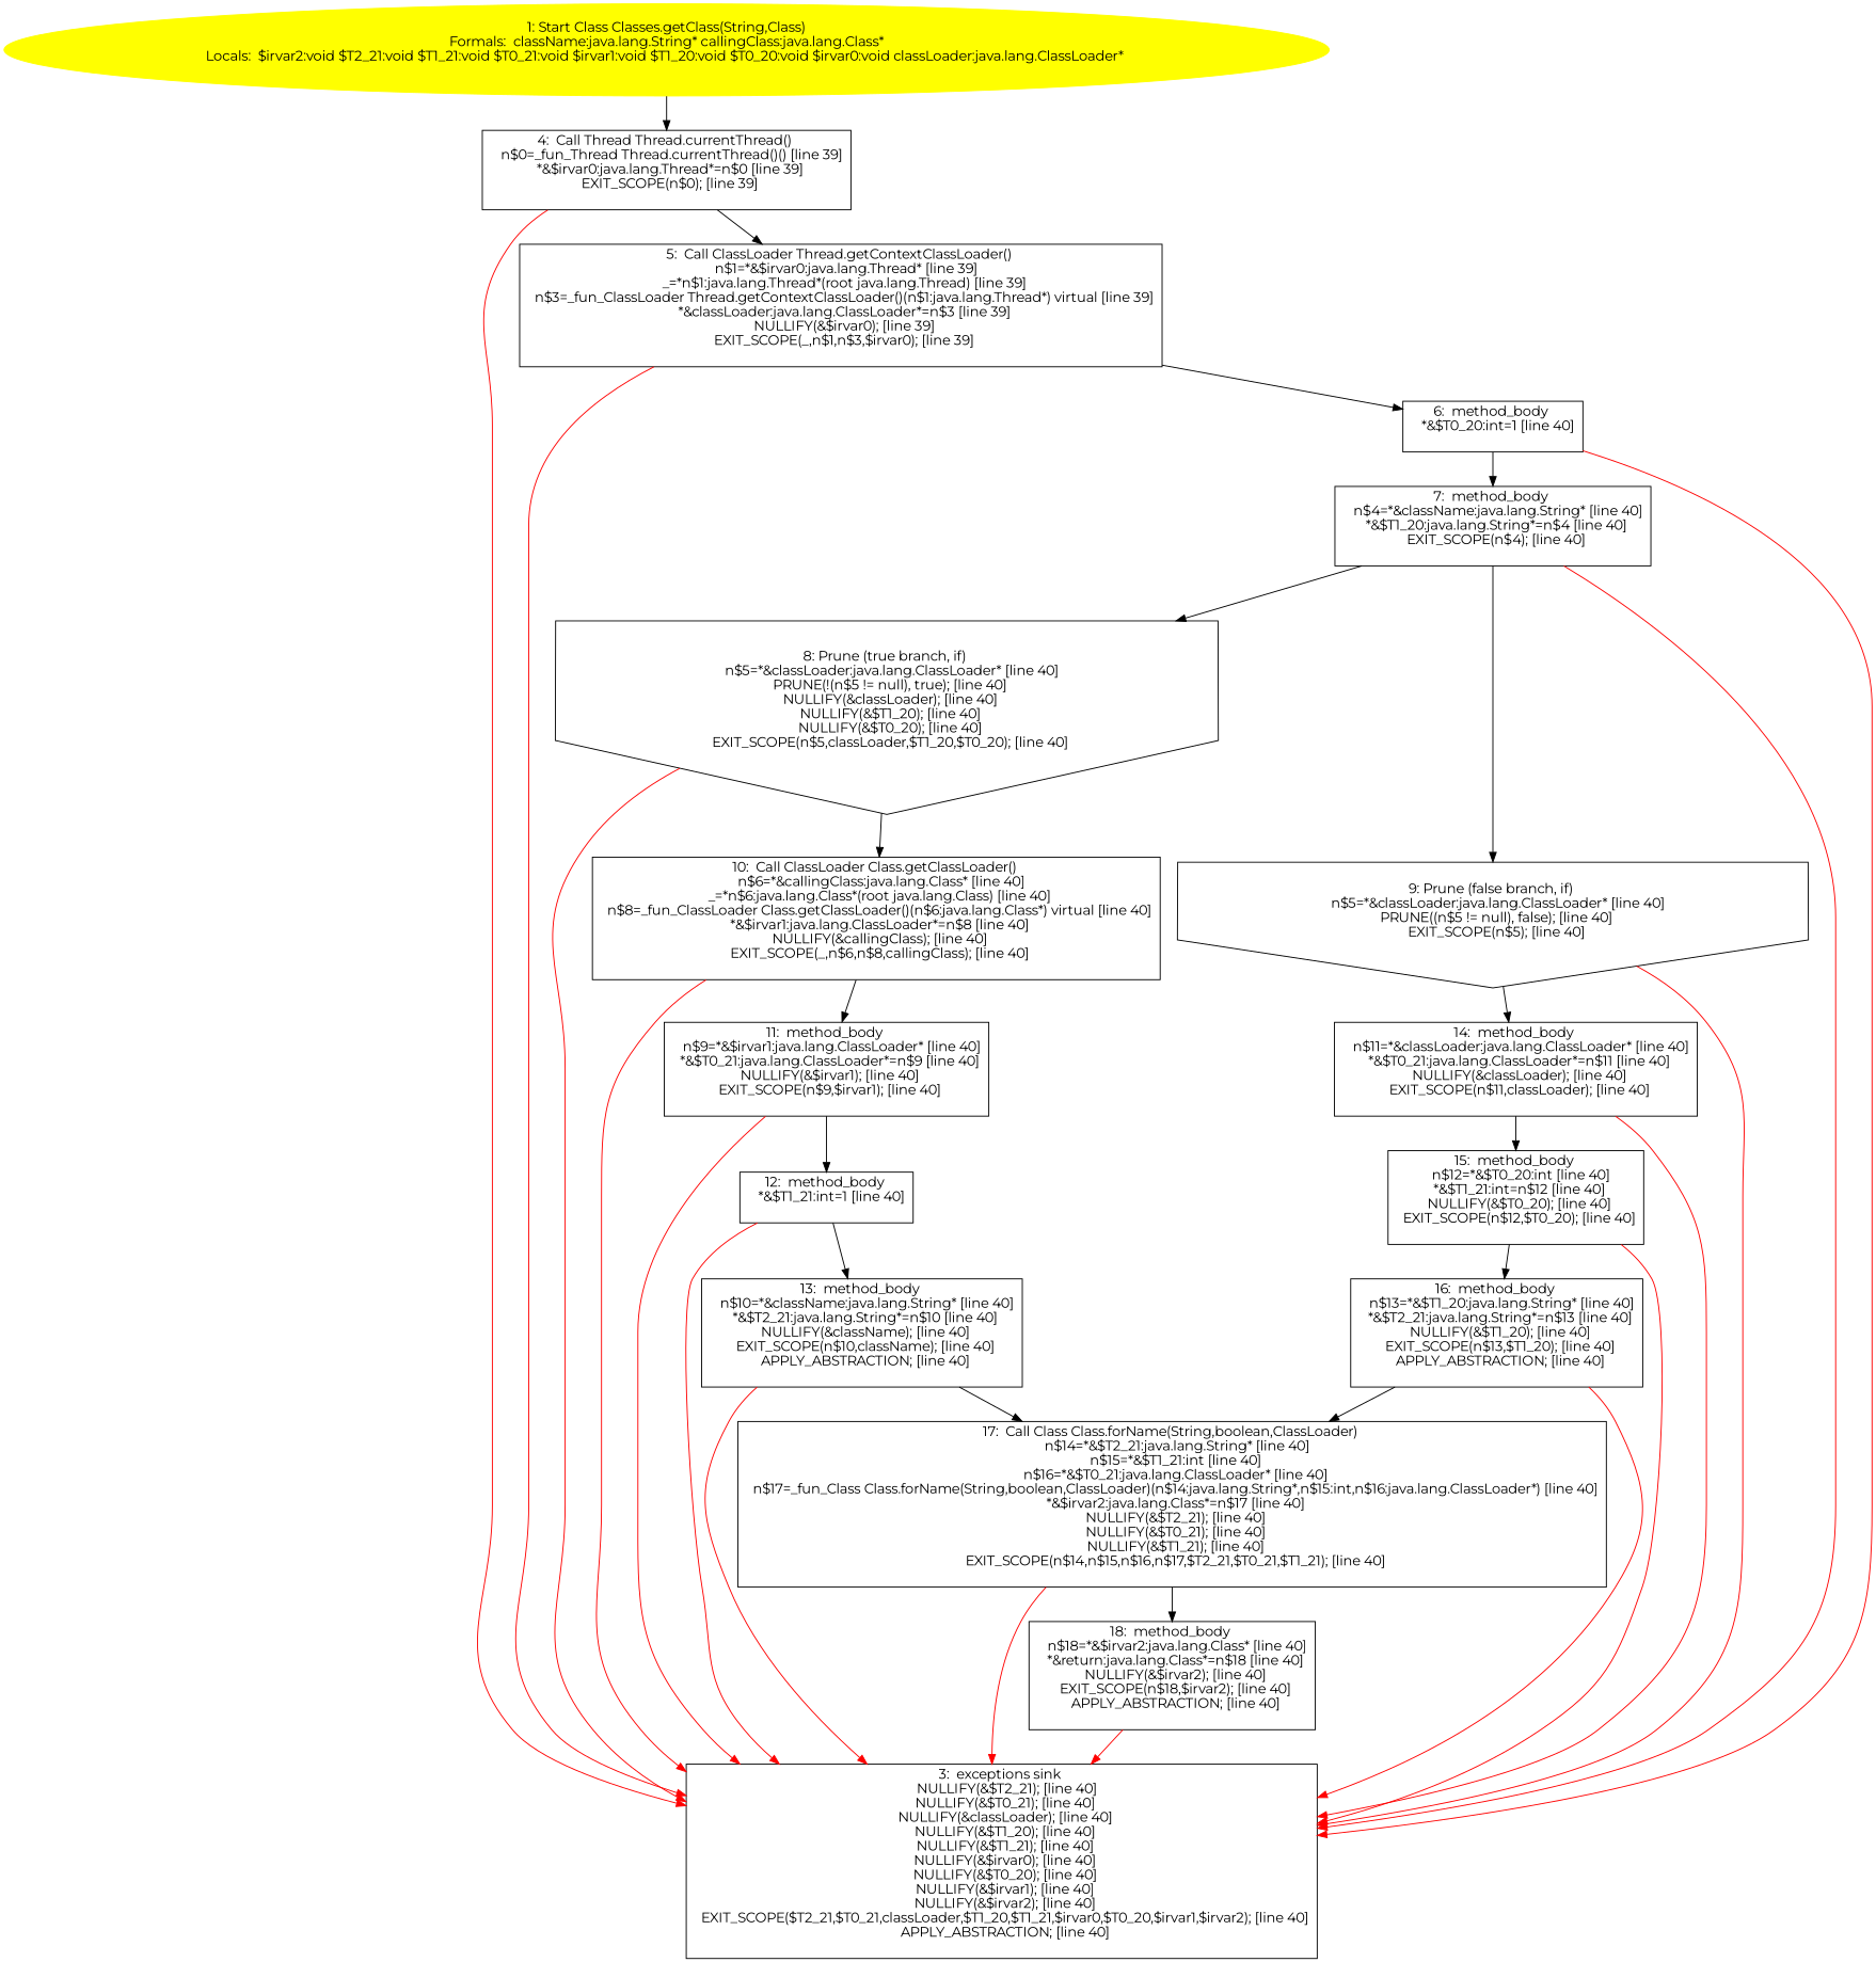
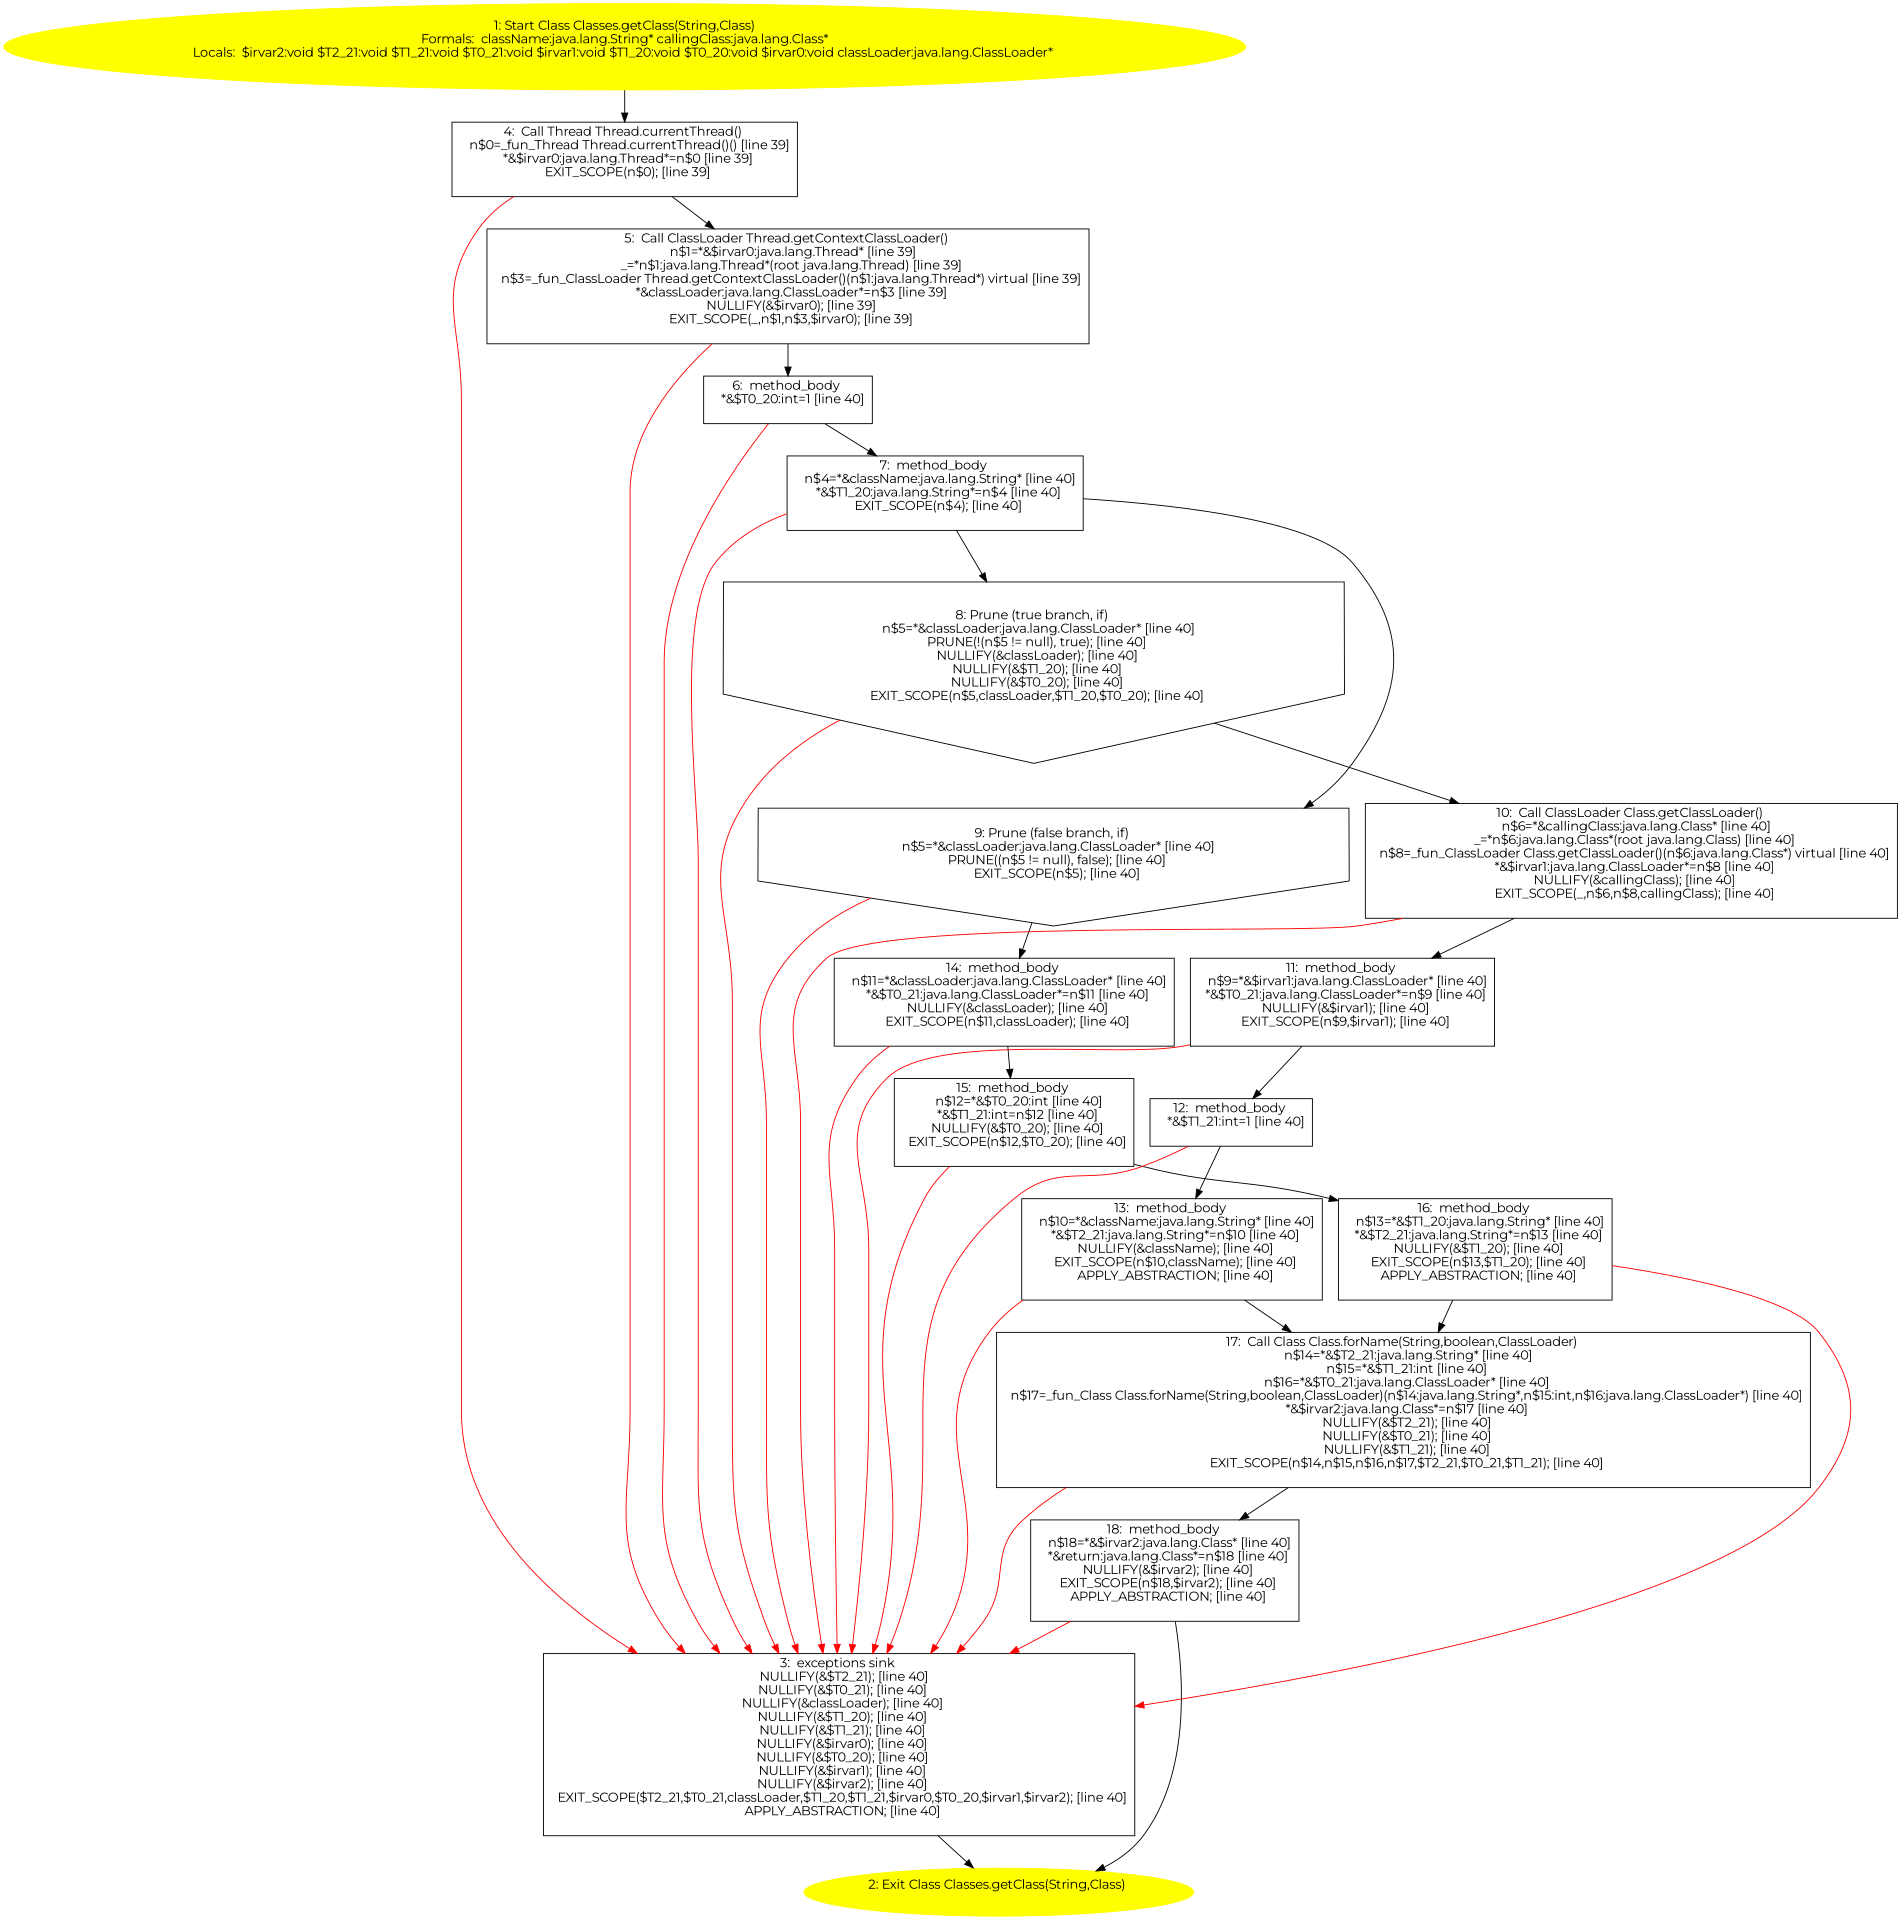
  digraph {
    fontname=Montserrat
    node [fontname=Montserrat shape=box]
    edge [fontname=Montserrat]
    n1 [color=yellow label="1: Start Class Classes.getClass(String,Class)\nFormals:  className:java.lang.String* callingClass:java.lang.Class*\nLocals:  $irvar2:void $T2_21:void $T1_21:void $T0_21:void $irvar1:void $T1_20:void $T0_20:void $irvar0:void classLoader:java.lang.ClassLoader* \n  " style=filled shape=""]
    n2 [label="4:  Call Thread Thread.currentThread() \n   n$0=_fun_Thread Thread.currentThread()() [line 39]\n  *&$irvar0:java.lang.Thread*=n$0 [line 39]\n  EXIT_SCOPE(n$0); [line 39]\n "]
    n3 [label="3:  exceptions sink \n   NULLIFY(&$T2_21); [line 40]\n  NULLIFY(&$T0_21); [line 40]\n  NULLIFY(&classLoader); [line 40]\n  NULLIFY(&$T1_20); [line 40]\n  NULLIFY(&$T1_21); [line 40]\n  NULLIFY(&$irvar0); [line 40]\n  NULLIFY(&$T0_20); [line 40]\n  NULLIFY(&$irvar1); [line 40]\n  NULLIFY(&$irvar2); [line 40]\n  EXIT_SCOPE($T2_21,$T0_21,classLoader,$T1_20,$T1_21,$irvar0,$T0_20,$irvar1,$irvar2); [line 40]\n  APPLY_ABSTRACTION; [line 40]\n "]
    n4 [label="5:  Call ClassLoader Thread.getContextClassLoader() \n   n$1=*&$irvar0:java.lang.Thread* [line 39]\n  _=*n$1:java.lang.Thread*(root java.lang.Thread) [line 39]\n  n$3=_fun_ClassLoader Thread.getContextClassLoader()(n$1:java.lang.Thread*) virtual [line 39]\n  *&classLoader:java.lang.ClassLoader*=n$3 [line 39]\n  NULLIFY(&$irvar0); [line 39]\n  EXIT_SCOPE(_,n$1,n$3,$irvar0); [line 39]\n "]
+   n5 [color=yellow label="2: Exit Class Classes.getClass(String,Class) \n  " style=filled shape=""]
    n6 [label="6:  method_body \n   *&$T0_20:int=1 [line 40]\n "]
    n7 [label="7:  method_body \n   n$4=*&className:java.lang.String* [line 40]\n  *&$T1_20:java.lang.String*=n$4 [line 40]\n  EXIT_SCOPE(n$4); [line 40]\n "]
    n8 [label="8: Prune (true branch, if) \n   n$5=*&classLoader:java.lang.ClassLoader* [line 40]\n  PRUNE(!(n$5 != null), true); [line 40]\n  NULLIFY(&classLoader); [line 40]\n  NULLIFY(&$T1_20); [line 40]\n  NULLIFY(&$T0_20); [line 40]\n  EXIT_SCOPE(n$5,classLoader,$T1_20,$T0_20); [line 40]\n " shape=invhouse]
    n9 [label="9: Prune (false branch, if) \n   n$5=*&classLoader:java.lang.ClassLoader* [line 40]\n  PRUNE((n$5 != null), false); [line 40]\n  EXIT_SCOPE(n$5); [line 40]\n " shape=invhouse]
    n10 [label="10:  Call ClassLoader Class.getClassLoader() \n   n$6=*&callingClass:java.lang.Class* [line 40]\n  _=*n$6:java.lang.Class*(root java.lang.Class) [line 40]\n  n$8=_fun_ClassLoader Class.getClassLoader()(n$6:java.lang.Class*) virtual [line 40]\n  *&$irvar1:java.lang.ClassLoader*=n$8 [line 40]\n  NULLIFY(&callingClass); [line 40]\n  EXIT_SCOPE(_,n$6,n$8,callingClass); [line 40]\n "]
    n11 [label="14:  method_body \n   n$11=*&classLoader:java.lang.ClassLoader* [line 40]\n  *&$T0_21:java.lang.ClassLoader*=n$11 [line 40]\n  NULLIFY(&classLoader); [line 40]\n  EXIT_SCOPE(n$11,classLoader); [line 40]\n "]
    n12 [label="11:  method_body \n   n$9=*&$irvar1:java.lang.ClassLoader* [line 40]\n  *&$T0_21:java.lang.ClassLoader*=n$9 [line 40]\n  NULLIFY(&$irvar1); [line 40]\n  EXIT_SCOPE(n$9,$irvar1); [line 40]\n "]
    n13 [label="15:  method_body \n   n$12=*&$T0_20:int [line 40]\n  *&$T1_21:int=n$12 [line 40]\n  NULLIFY(&$T0_20); [line 40]\n  EXIT_SCOPE(n$12,$T0_20); [line 40]\n "]
    n14 [label="12:  method_body \n   *&$T1_21:int=1 [line 40]\n "]
    n15 [label="13:  method_body \n   n$10=*&className:java.lang.String* [line 40]\n  *&$T2_21:java.lang.String*=n$10 [line 40]\n  NULLIFY(&className); [line 40]\n  EXIT_SCOPE(n$10,className); [line 40]\n  APPLY_ABSTRACTION; [line 40]\n "]
    n16 [label="17:  Call Class Class.forName(String,boolean,ClassLoader) \n   n$14=*&$T2_21:java.lang.String* [line 40]\n  n$15=*&$T1_21:int [line 40]\n  n$16=*&$T0_21:java.lang.ClassLoader* [line 40]\n  n$17=_fun_Class Class.forName(String,boolean,ClassLoader)(n$14:java.lang.String*,n$15:int,n$16:java.lang.ClassLoader*) [line 40]\n  *&$irvar2:java.lang.Class*=n$17 [line 40]\n  NULLIFY(&$T2_21); [line 40]\n  NULLIFY(&$T0_21); [line 40]\n  NULLIFY(&$T1_21); [line 40]\n  EXIT_SCOPE(n$14,n$15,n$16,n$17,$T2_21,$T0_21,$T1_21); [line 40]\n "]
    n17 [label="18:  method_body \n   n$18=*&$irvar2:java.lang.Class* [line 40]\n  *&return:java.lang.Class*=n$18 [line 40]\n  NULLIFY(&$irvar2); [line 40]\n  EXIT_SCOPE(n$18,$irvar2); [line 40]\n  APPLY_ABSTRACTION; [line 40]\n "]
    n18 [label="16:  method_body \n   n$13=*&$T1_20:java.lang.String* [line 40]\n  *&$T2_21:java.lang.String*=n$13 [line 40]\n  NULLIFY(&$T1_20); [line 40]\n  EXIT_SCOPE(n$13,$T1_20); [line 40]\n  APPLY_ABSTRACTION; [line 40]\n "]
    n1 -> n2
    n2 -> n3 [color=red]
    n2 -> n4
+   n3 -> n5
    n4 -> n3 [color=red]
    n4 -> n6
    n6 -> n3 [color=red]
    n6 -> n7
    n7 -> n3 [color=red]
    n7 -> n8
    n7 -> n9
    n8 -> n3 [color=red]
    n8 -> n10
    n9 -> n3 [color=red]
    n9 -> n11
    n10 -> n3 [color=red]
    n10 -> n12
    n11 -> n3 [color=red]
    n11 -> n13
    n12 -> n3 [color=red]
    n12 -> n14
    n13 -> n3 [color=red]
    n13 -> n18
    n14 -> n3 [color=red]
    n14 -> n15
    n15 -> n3 [color=red]
    n15 -> n16
    n16 -> n3 [color=red]
    n16 -> n17
    n17 -> n3 [color=red]
+   n17 -> n5
    n18 -> n3 [color=red]
    n18 -> n16
  }
